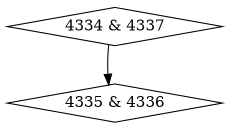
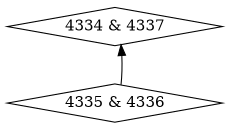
  digraph {
    node [shape=diamond]
    n1 [label="4334 & 4337"]
    n2 [label="4335 & 4336"]
-   n1 -> n2
+   n2 -> n1
  }
